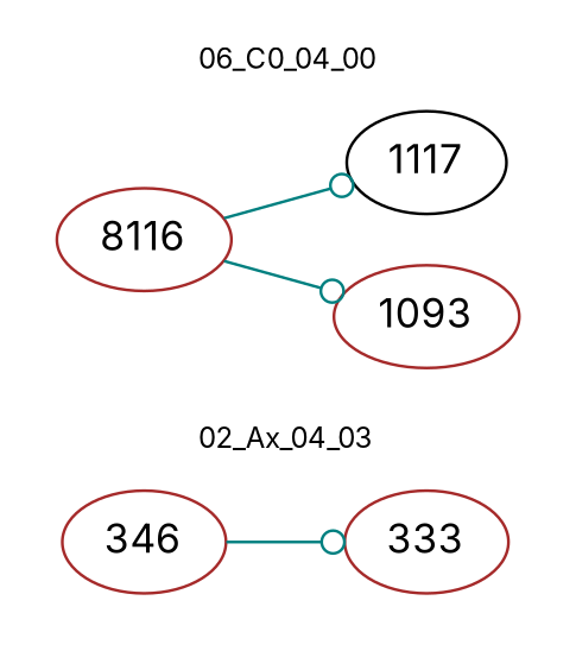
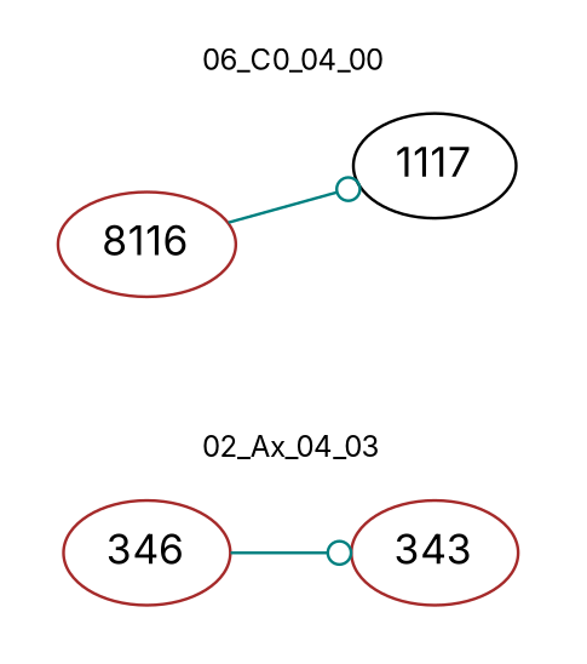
  digraph {
    fontname=Inter
    rankdir=LR
    node [color=brown fontname=Inter]
    edge [arrowhead=odot color=teal fontname=Inter]
    n1 [label=346]
-   n2 [label=333]
+   n2 [label=343]
    n3 [label=8116]
-   n4 [label=1093]
    n5 [color=black label=1117]
    subgraph cluster_1 {
      color=white
      fontsize=10
      label="02_Ax_04_03"
      n1
      n2
    }
    subgraph cluster_2 {
      color=white
      fontsize=10
      label="06_C0_04_00"
      n3
-     n4
      n5
    }
    n1 -> n2
-   n3 -> n4
    n3 -> n5
  }
